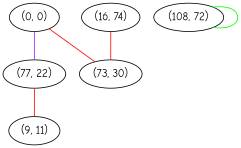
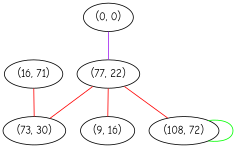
  graph {
    fontname="Comic Neue"
    node [fontname="Comic Neue"]
    edge [color=red fontname="Comic Neue" weight=1]
    "(77, 22)"
-   "(9, 11)"
+   "(9, 11)" [label="(9, 16)"]
    "(73, 30)"
    n4 [label="(108, 72)"]
    "(0, 0)"
-   "(16, 74)"
+   "(16, 74)" [label="(16, 71)"]
    "(77, 22)" -- "(9, 11)"
-   "(0, 0)" -- "(73, 30)"
+   "(77, 22)" -- "(73, 30)"
+   "(77, 22)" -- n4
    n4 -- n4 [color=green weight=2]
    "(0, 0)" -- "(77, 22)" [color=purple weight=4]
    "(16, 74)" -- "(73, 30)"
  }
